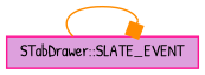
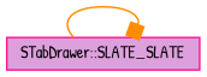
  digraph {
    rankdir=LR
    fontname="Patrick Hand"
-   n1 [color=deeppink fillcolor=plum fontcolor=black fontname="Patrick Hand" fontsize=10 height=0.2 label="STabDrawer::SLATE_EVENT" shape=box style=filled width=0.4]
+   n1 [color=deeppink fillcolor=plum fontcolor=black fontname="Patrick Hand" fontsize=10 height=0.2 label="STabDrawer::SLATE_SLATE" shape=box style=filled width=0.4]
    n1 -> n1 [color=darkorange fontname="Patrick Hand" fontsize=10 labelfontname=Helvetica labelfontsize=10 style=solid arrowhead=box]
  }
